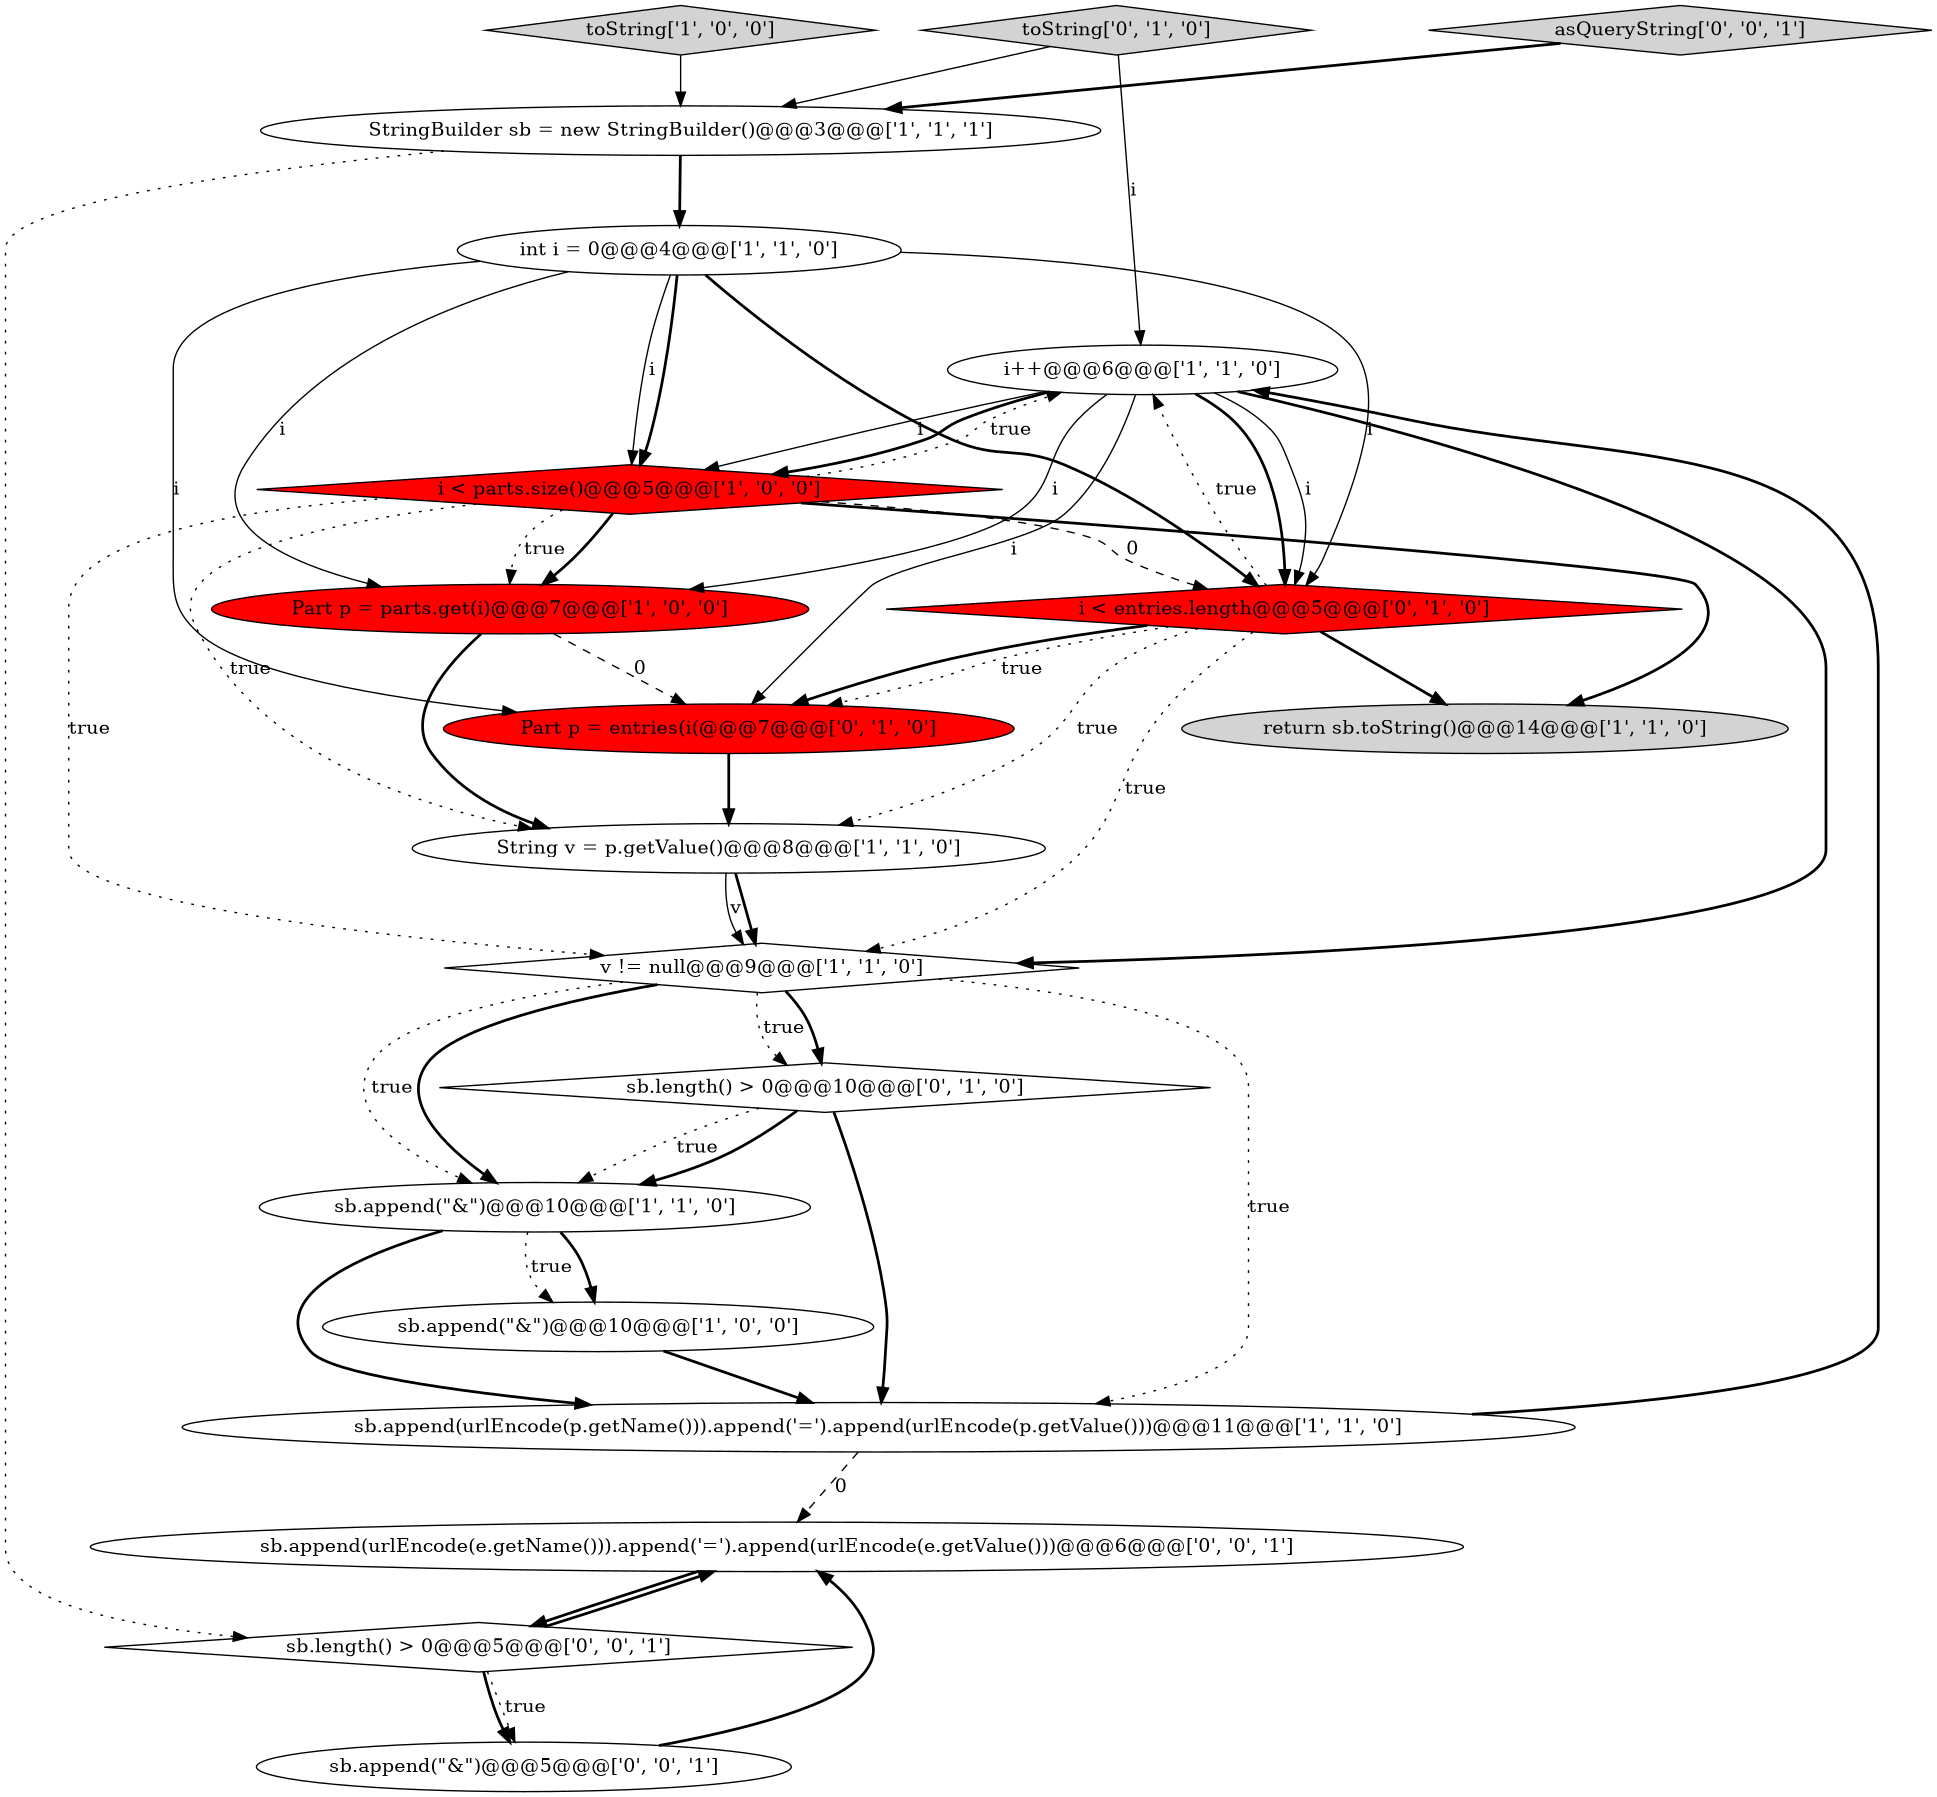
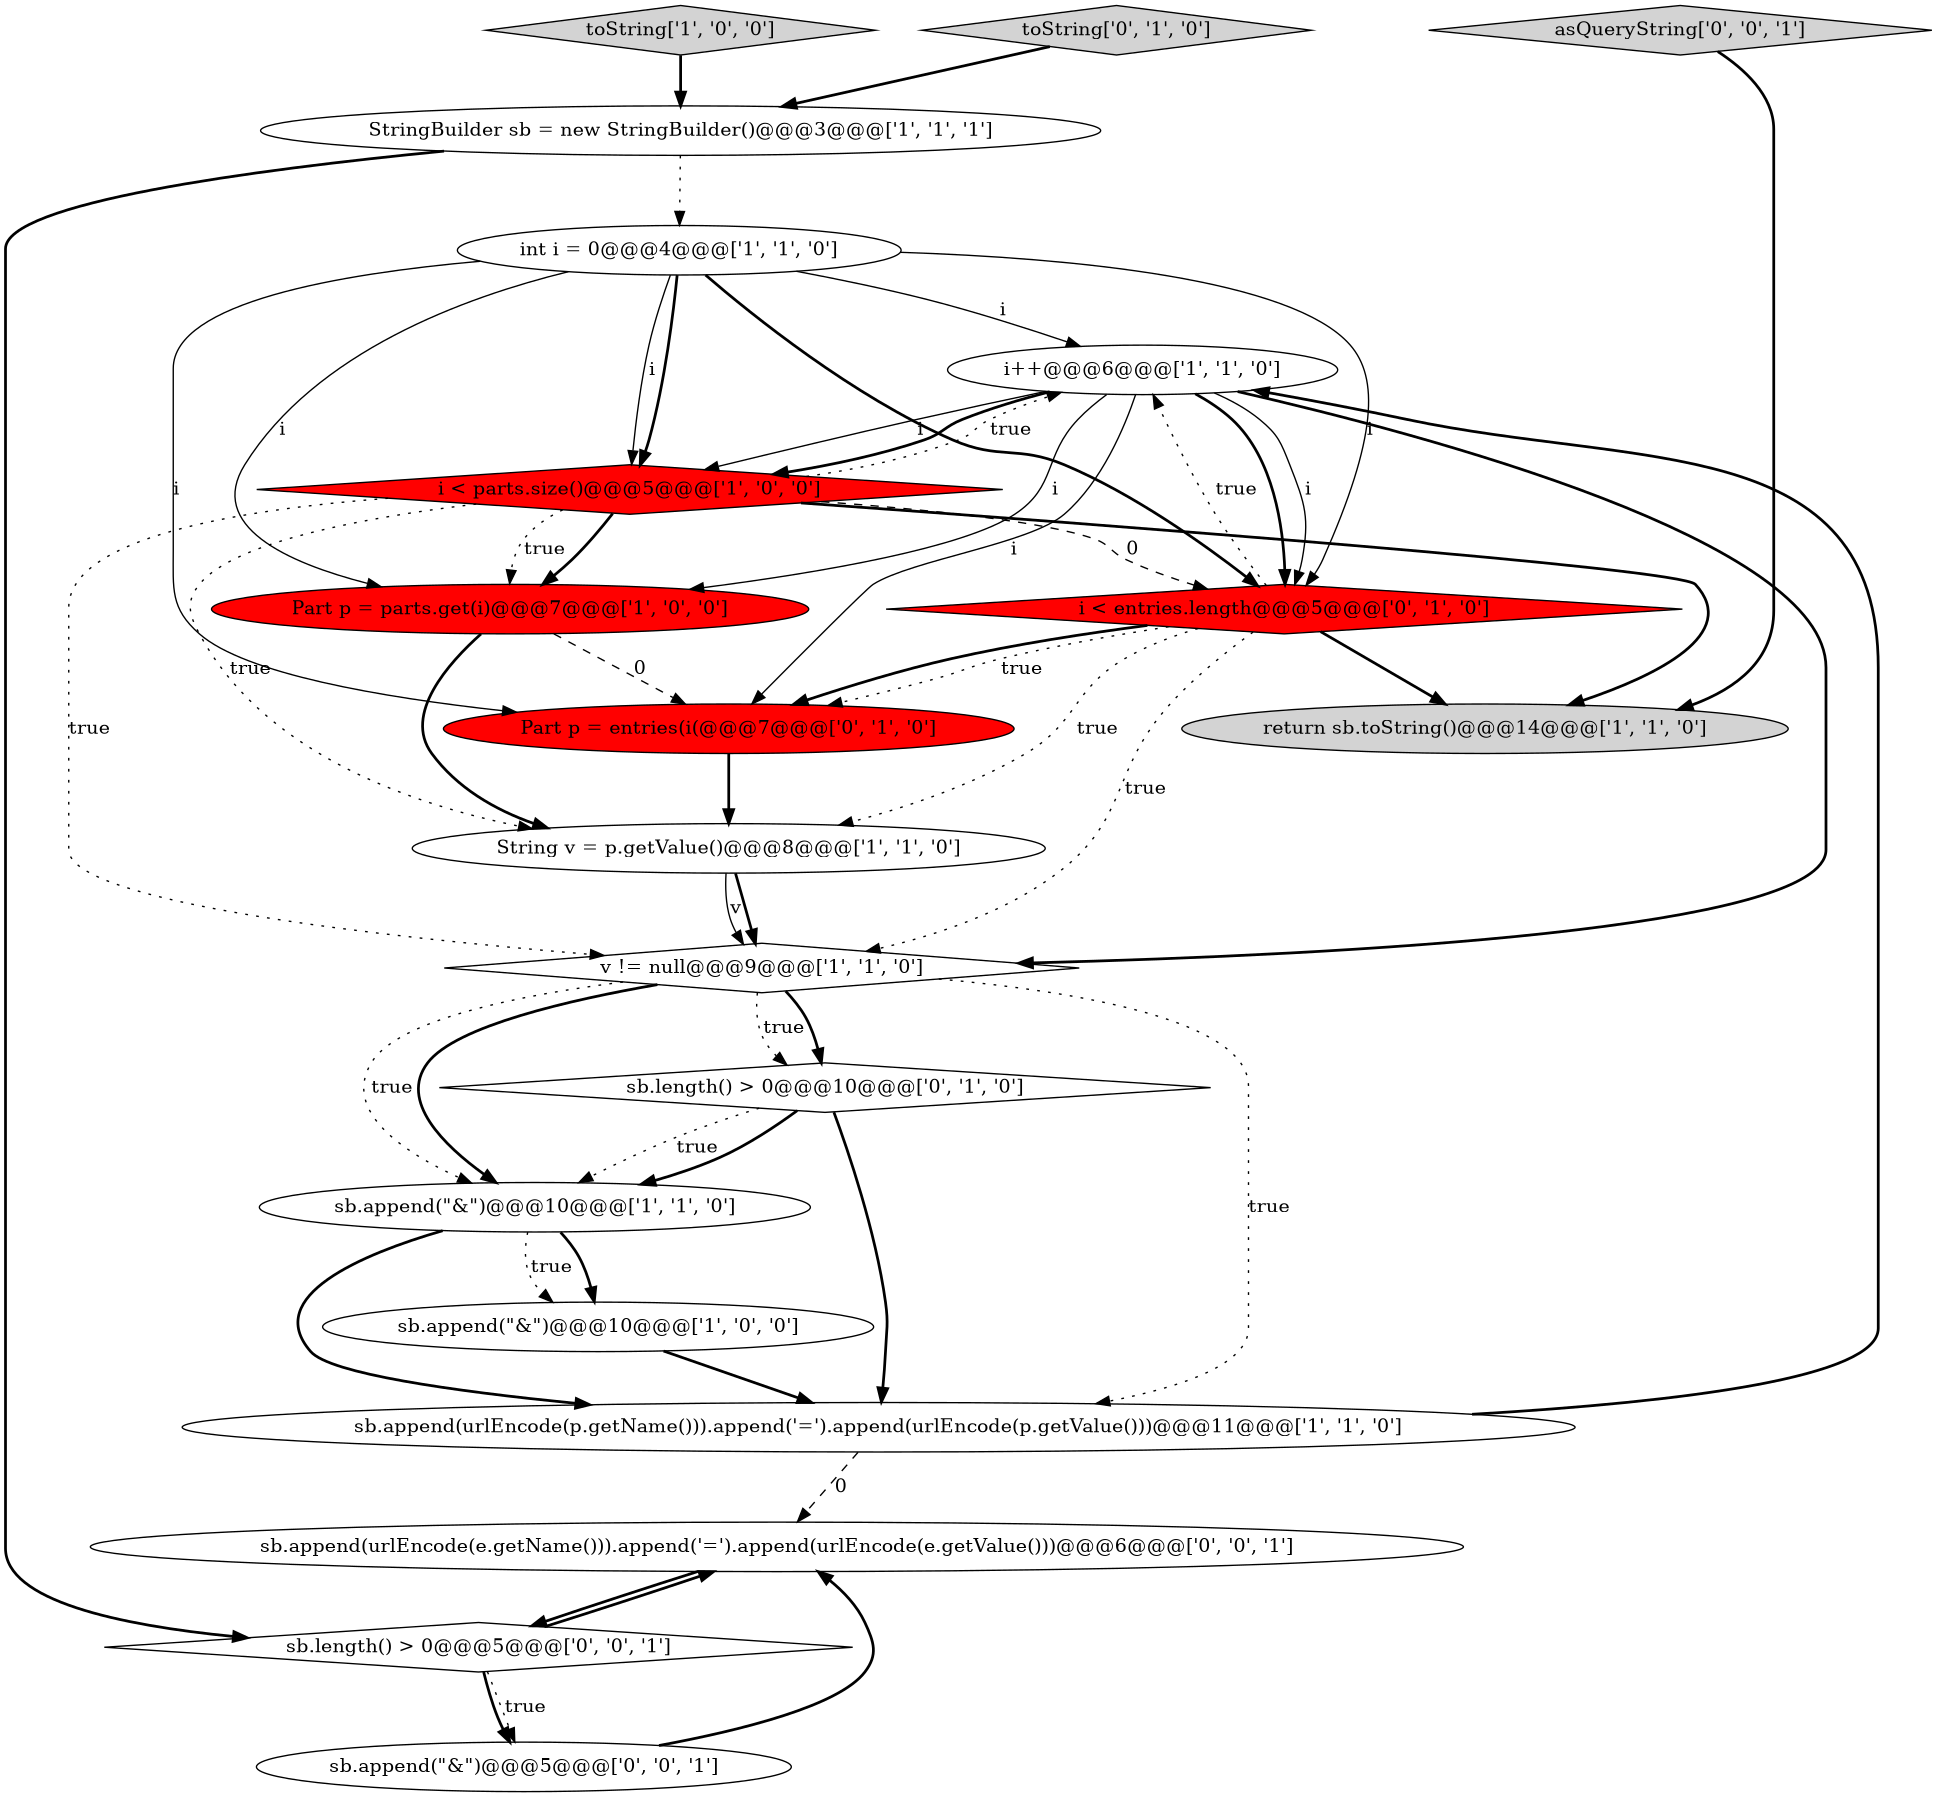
  digraph {
    node [fillcolor=white shape=ellipse style=filled]
    edge [style=bold]
    n1 [label="i++@@@6@@@['1', '1', '0']"]
    n2 [fillcolor=red label="Part p = entries(i(@@@7@@@['0', '1', '0']"]
    n3 [fillcolor=red label="i < parts.size()@@@5@@@['1', '0', '0']" shape=diamond]
    n4 [fillcolor=red label="i < entries.length@@@5@@@['0', '1', '0']" shape=diamond]
    n5 [fillcolor=red label="Part p = parts.get(i)@@@7@@@['1', '0', '0']"]
    n6 [label="v != null@@@9@@@['1', '1', '0']" shape=diamond]
    n7 [label="String v = p.getValue()@@@8@@@['1', '1', '0']"]
    n8 [fillcolor=lightgray label="return sb.toString()@@@14@@@['1', '1', '0']"]
    n9 [label="StringBuilder sb = new StringBuilder()@@@3@@@['1', '1', '1']"]
    n10 [label="sb.length() > 0@@@5@@@['0', '0', '1']" shape=diamond]
    n11 [label="int i = 0@@@4@@@['1', '1', '0']"]
    n12 [label="sb.append(urlEncode(e.getName())).append('=').append(urlEncode(e.getValue()))@@@6@@@['0', '0', '1']"]
    n13 [label="sb.append(\"&\")@@@5@@@['0', '0', '1']"]
    n14 [label="sb.append(urlEncode(p.getName())).append('=').append(urlEncode(p.getValue()))@@@11@@@['1', '1', '0']"]
    n15 [label="sb.append(\"&\")@@@10@@@['1', '1', '0']"]
    n16 [label="sb.length() > 0@@@10@@@['0', '1', '0']" shape=diamond]
    n17 [fillcolor=lightgray label="asQueryString['0', '0', '1']" shape=diamond]
    n18 [fillcolor=lightgray label="toString['1', '0', '0']" shape=diamond]
    n19 [label="sb.append(\"&\")@@@10@@@['1', '0', '0']"]
    n20 [fillcolor=lightgray label="toString['0', '1', '0']" shape=diamond]
    n1 -> n2 [label=i style=solid]
    n1 -> n3 [label=i style=solid]
    n1 -> n3
    n1 -> n4
    n1 -> n4 [label=i style=solid]
    n1 -> n5 [label=i style=solid]
    n1 -> n6
    n2 -> n7
    n3 -> n1 [label=true style=dotted]
    n3 -> n4 [label=0 style=dashed]
    n3 -> n5
    n3 -> n5 [label=true style=dotted]
    n3 -> n6 [label=true style=dotted]
    n3 -> n7 [label=true style=dotted]
    n3 -> n8
    n4 -> n1 [label=true style=dotted]
    n4 -> n2
    n4 -> n2 [label=true style=dotted]
    n4 -> n6 [label=true style=dotted]
    n4 -> n7 [label=true style=dotted]
    n4 -> n8
    n5 -> n2 [label=0 style=dashed]
    n5 -> n7
    n6 -> n14 [label=true style=dotted]
    n6 -> n15
    n6 -> n15 [label=true style=dotted]
    n6 -> n16 [label=true style=dotted]
    n6 -> n16
    n7 -> n6 [label=v style=solid]
    n7 -> n6
-   n9 -> n10 [style=dotted]
-   n9 -> n11
+   n9 -> n10
+   n9 -> n11 [style=dotted]
    n10 -> n12
    n10 -> n13 [label=true style=dotted]
    n10 -> n13
-   n20 -> n1 [label=i style=solid]
+   n11 -> n1 [label=i style=solid]
    n11 -> n2 [label=i style=solid]
    n11 -> n3
    n11 -> n3 [label=i style=solid]
    n11 -> n4
    n11 -> n4 [label=i style=solid]
    n11 -> n5 [label=i style=solid]
    n12 -> n10
    n13 -> n12
    n14 -> n1
    n14 -> n12 [label=0 style=dashed]
    n15 -> n14
    n15 -> n19
    n15 -> n19 [label=true style=dotted]
    n16 -> n14
    n16 -> n15 [label=true style=dotted]
    n16 -> n15
-   n17 -> n9
-   n18 -> n9 [style=solid]
+   n17 -> n8
+   n18 -> n9
    n19 -> n14
-   n20 -> n9 [style=solid]
+   n20 -> n9
  }
